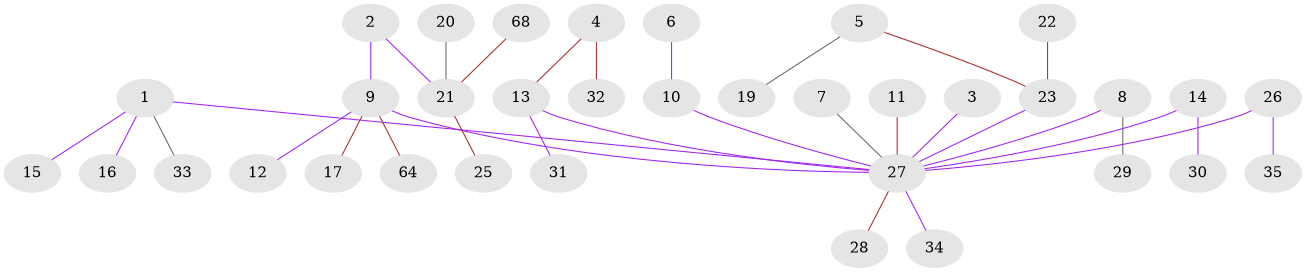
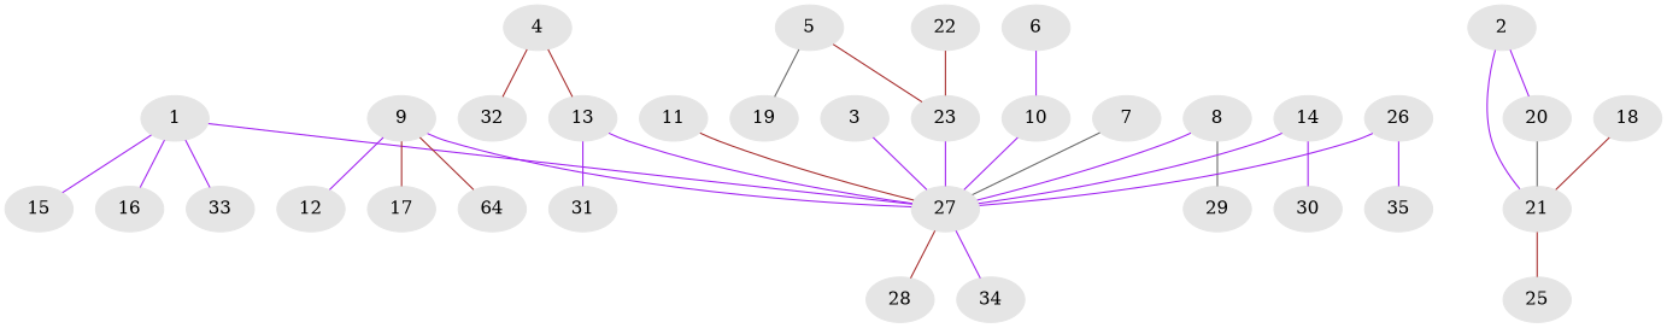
  graph {
    node [color=gray90 style=filled]
    edge [color=purple weight=1.0]
    1
    15
    16
    27
    33
    28
    34
    2
    9
    21
    12
    17
    n13 [label=64]
    25
    3
    4
    13
    32
    31
    5
    19
    23
    6
    10
    7
    8
    29
    11
    14
    30
-   18 [label=68]
+   18
    20
    22
    26
    35
    1 -- 15
    1 -- 16
    1 -- 27
-   1 -- 33 [color=gray40]
+   1 -- 33
    27 -- 28 [color=brown]
    27 -- 34
-   2 -- 9
+   2 -- 20
    2 -- 21
    9 -- 27
    9 -- 12
    9 -- 17 [color=brown]
    9 -- n13 [color=brown]
    21 -- 25 [color=brown]
    3 -- 27
    4 -- 13 [color=brown]
    4 -- 32 [color=brown]
    13 -- 27
    13 -- 31
    5 -- 19 [color=gray40]
    5 -- 23 [color=brown]
    23 -- 27
    6 -- 10
    10 -- 27
    7 -- 27 [color=gray40]
    8 -- 27
    8 -- 29 [color=gray40]
    11 -- 27 [color=brown]
    14 -- 27
    14 -- 30
    18 -- 21 [color=brown]
    20 -- 21 [color=gray40]
    22 -- 23 [color=brown]
    26 -- 27
    26 -- 35
  }
